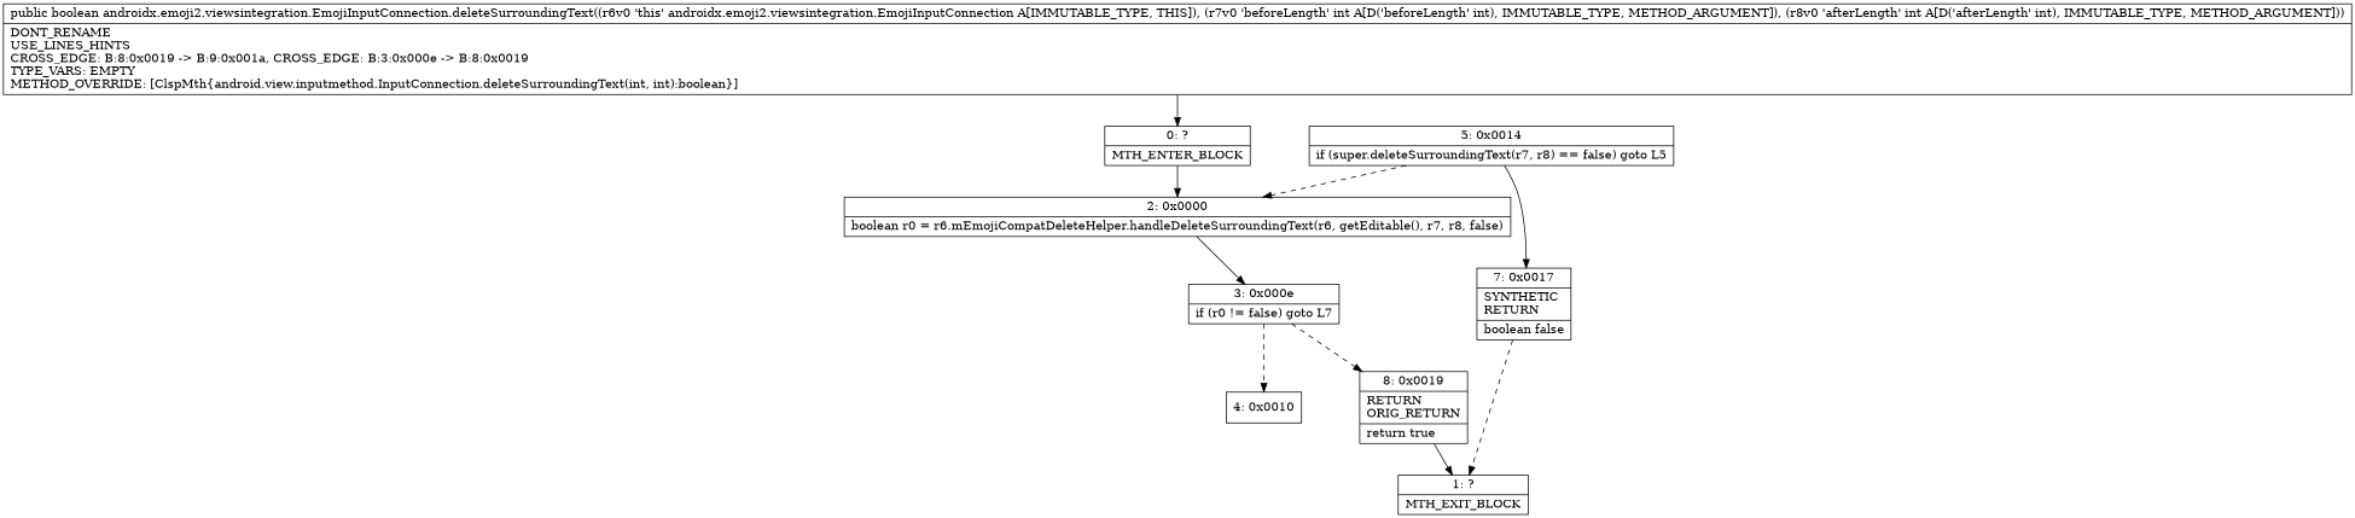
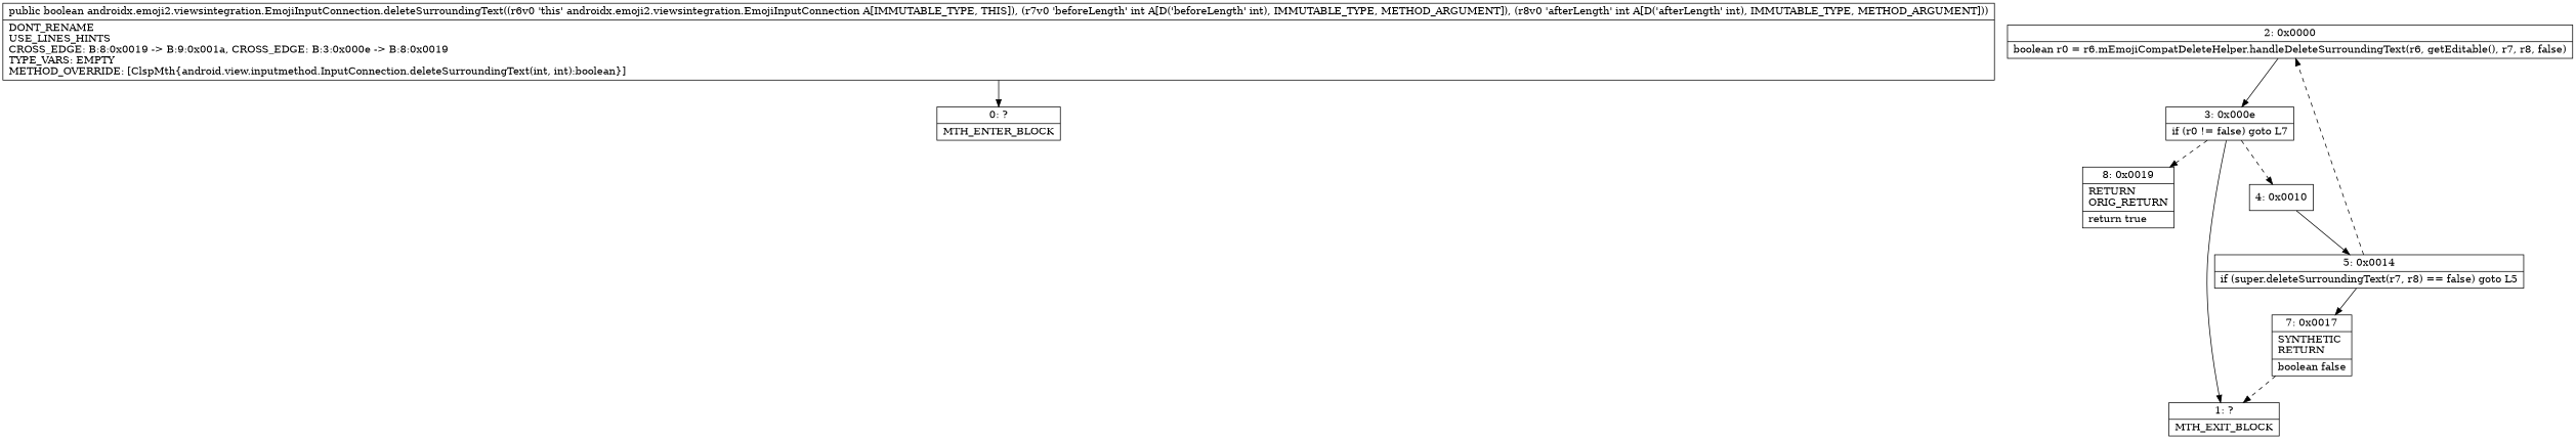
  digraph {
    node [shape=record]
    n1 [label="{0\:\ ?|MTH_ENTER_BLOCK\l}"]
    n2 [label="{2\:\ 0x0000|boolean r0 = r6.mEmojiCompatDeleteHelper.handleDeleteSurroundingText(r6, getEditable(), r7, r8, false)\l}"]
    n3 [label="{3\:\ 0x000e|if (r0 != false) goto L7\l}"]
    n4 [label="{4\:\ 0x0010}"]
    n5 [label="{8\:\ 0x0019|RETURN\lORIG_RETURN\l|return true\l}"]
    n6 [label="{5\:\ 0x0014|if (super.deleteSurroundingText(r7, r8) == false) goto L5\l}"]
    n7 [label="{1\:\ ?|MTH_EXIT_BLOCK\l}"]
    n8 [label="{7\:\ 0x0017|SYNTHETIC\lRETURN\l|boolean false\l}"]
    n9 [label="{public boolean androidx.emoji2.viewsintegration.EmojiInputConnection.deleteSurroundingText((r6v0 'this' androidx.emoji2.viewsintegration.EmojiInputConnection A[IMMUTABLE_TYPE, THIS]), (r7v0 'beforeLength' int A[D('beforeLength' int), IMMUTABLE_TYPE, METHOD_ARGUMENT]), (r8v0 'afterLength' int A[D('afterLength' int), IMMUTABLE_TYPE, METHOD_ARGUMENT]))  | DONT_RENAME\lUSE_LINES_HINTS\lCROSS_EDGE: B:8:0x0019 \-\> B:9:0x001a, CROSS_EDGE: B:3:0x000e \-\> B:8:0x0019\lTYPE_VARS: EMPTY\lMETHOD_OVERRIDE: [ClspMth\{android.view.inputmethod.InputConnection.deleteSurroundingText(int, int):boolean\}]\l}"]
-   n1 -> n2
    n2 -> n3
    n3 -> n4 [style=dashed]
    n3 -> n5 [style=dashed]
-   n5 -> n7
+   n4 -> n6
+   n3 -> n7
    n6 -> n2 [style=dashed]
    n6 -> n8
    n8 -> n7 [style=dashed]
    n9 -> n1
  }
